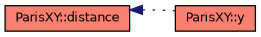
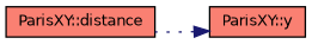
  digraph {
    rankdir=RL
    node [color=black fillcolor=salmon fontname=Helvetica fontsize=10 shape=record style=filled]
    n1 [fontcolor=black height=0.2 label="ParisXY::y" width=0.4]
    n2 [height=0.2 label="ParisXY::distance" width=0.4]
-   n2 -> n1 [color=midnightblue dir=back fontname=Helvetica fontsize=10 labelfontname=Helvetica labelfontsize=10 style=dotted]
+   n1 -> n2 [color=midnightblue dir=back fontname=Helvetica fontsize=10 labelfontname=Helvetica labelfontsize=10 style=dotted]
  }
